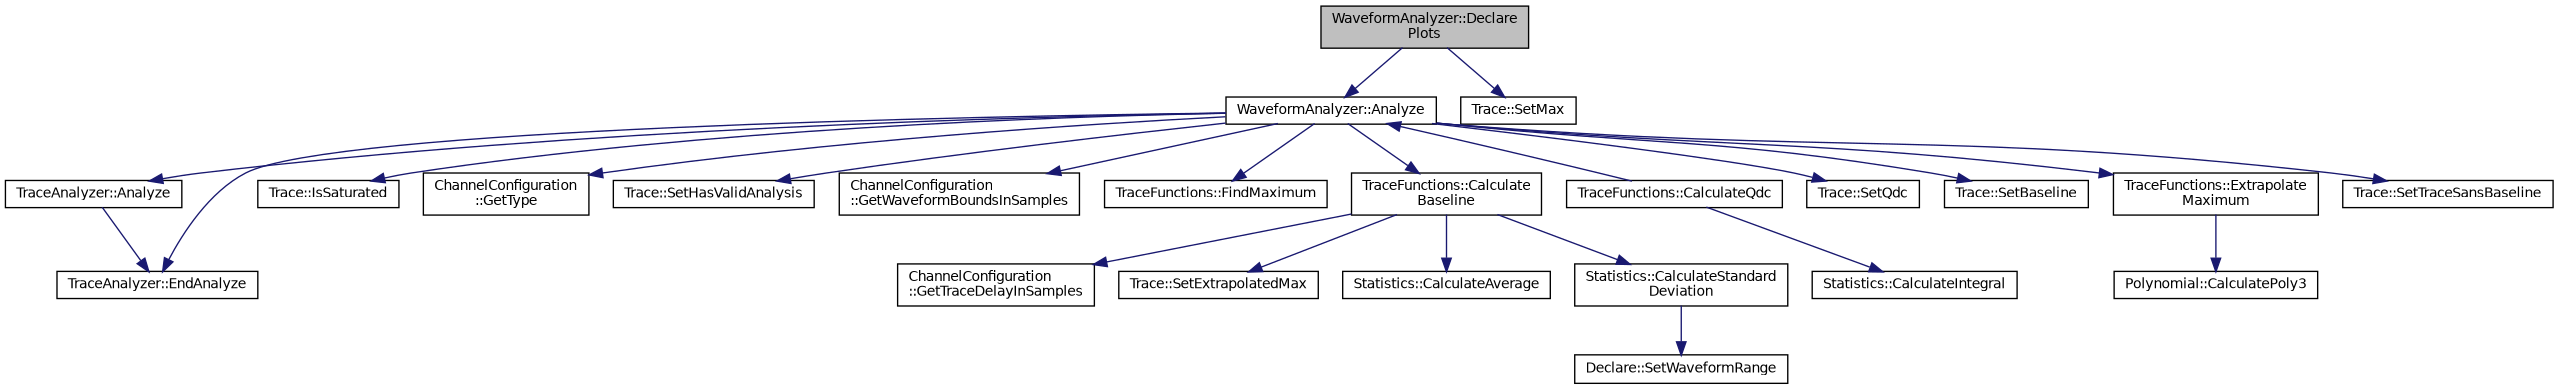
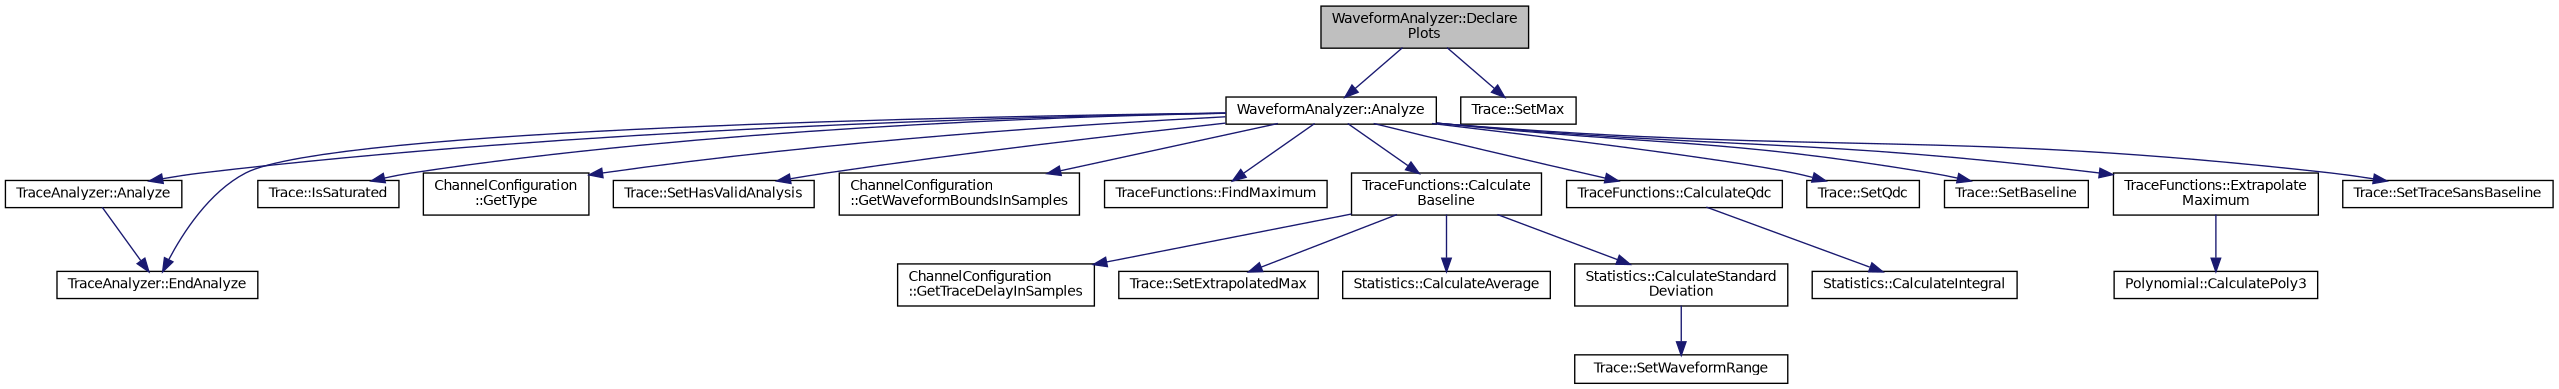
  digraph {
    rankdir=TB
    node [color=black fillcolor=white fontname=Helvetica fontsize=10 shape=record style=filled]
    edge [color=midnightblue fontname=Helvetica fontsize=10 labelfontname=Helvetica labelfontsize=10 style=solid]
    n1 [fillcolor=grey75 fontcolor=black height=0.2 label="WaveformAnalyzer::Declare\lPlots" width=0.4]
    n2 [height=0.2 label="WaveformAnalyzer::Analyze" width=0.4]
    n3 [height=0.2 label="Trace::SetMax" width=0.4]
    n4 [height=0.2 label="TraceAnalyzer::Analyze" width=0.4]
    n5 [height=0.2 label="TraceAnalyzer::EndAnalyze" width=0.4]
    n6 [height=0.2 label="Trace::IsSaturated" width=0.4]
    n7 [height=0.2 label="ChannelConfiguration\l::GetType" width=0.4]
    n8 [height=0.2 label="Trace::SetHasValidAnalysis" width=0.4]
    n9 [height=0.2 label="ChannelConfiguration\l::GetWaveformBoundsInSamples" width=0.4]
    n10 [height=0.2 label="TraceFunctions::FindMaximum" width=0.4]
    n11 [height=0.2 label="TraceFunctions::Calculate\lBaseline" width=0.4]
    n12 [height=0.2 label="TraceFunctions::CalculateQdc" width=0.4]
    n13 [height=0.2 label="Trace::SetQdc" width=0.4]
    n14 [height=0.2 label="Trace::SetBaseline" width=0.4]
    n15 [height=0.2 label="TraceFunctions::Extrapolate\lMaximum" width=0.4]
    n16 [height=0.2 label="Trace::SetTraceSansBaseline" width=0.4]
    n17 [height=0.2 label="ChannelConfiguration\l::GetTraceDelayInSamples" width=0.4]
    n18 [height=0.2 label="Trace::SetExtrapolatedMax" width=0.4]
    n19 [height=0.2 label="Statistics::CalculateAverage" width=0.4]
    n20 [height=0.2 label="Statistics::CalculateStandard\lDeviation" width=0.4]
    n21 [height=0.2 label="Statistics::CalculateIntegral" width=0.4]
    n22 [height=0.2 label="Polynomial::CalculatePoly3" width=0.4]
-   n23 [height=0.2 label="Declare::SetWaveformRange" width=0.4]
+   n23 [height=0.2 label="Trace::SetWaveformRange" width=0.4]
    n1 -> n2
    n1 -> n3
    n2 -> n4
    n2 -> n5
    n2 -> n6
    n2 -> n7
    n2 -> n8
    n2 -> n9
    n2 -> n10
    n2 -> n11
-   n12 -> n2
+   n2 -> n12
    n2 -> n13
    n2 -> n14
    n2 -> n15
    n2 -> n16
    n4 -> n5
    n11 -> n17
    n11 -> n18
    n11 -> n19
    n11 -> n20
    n12 -> n21
    n15 -> n22
    n20 -> n23
  }
